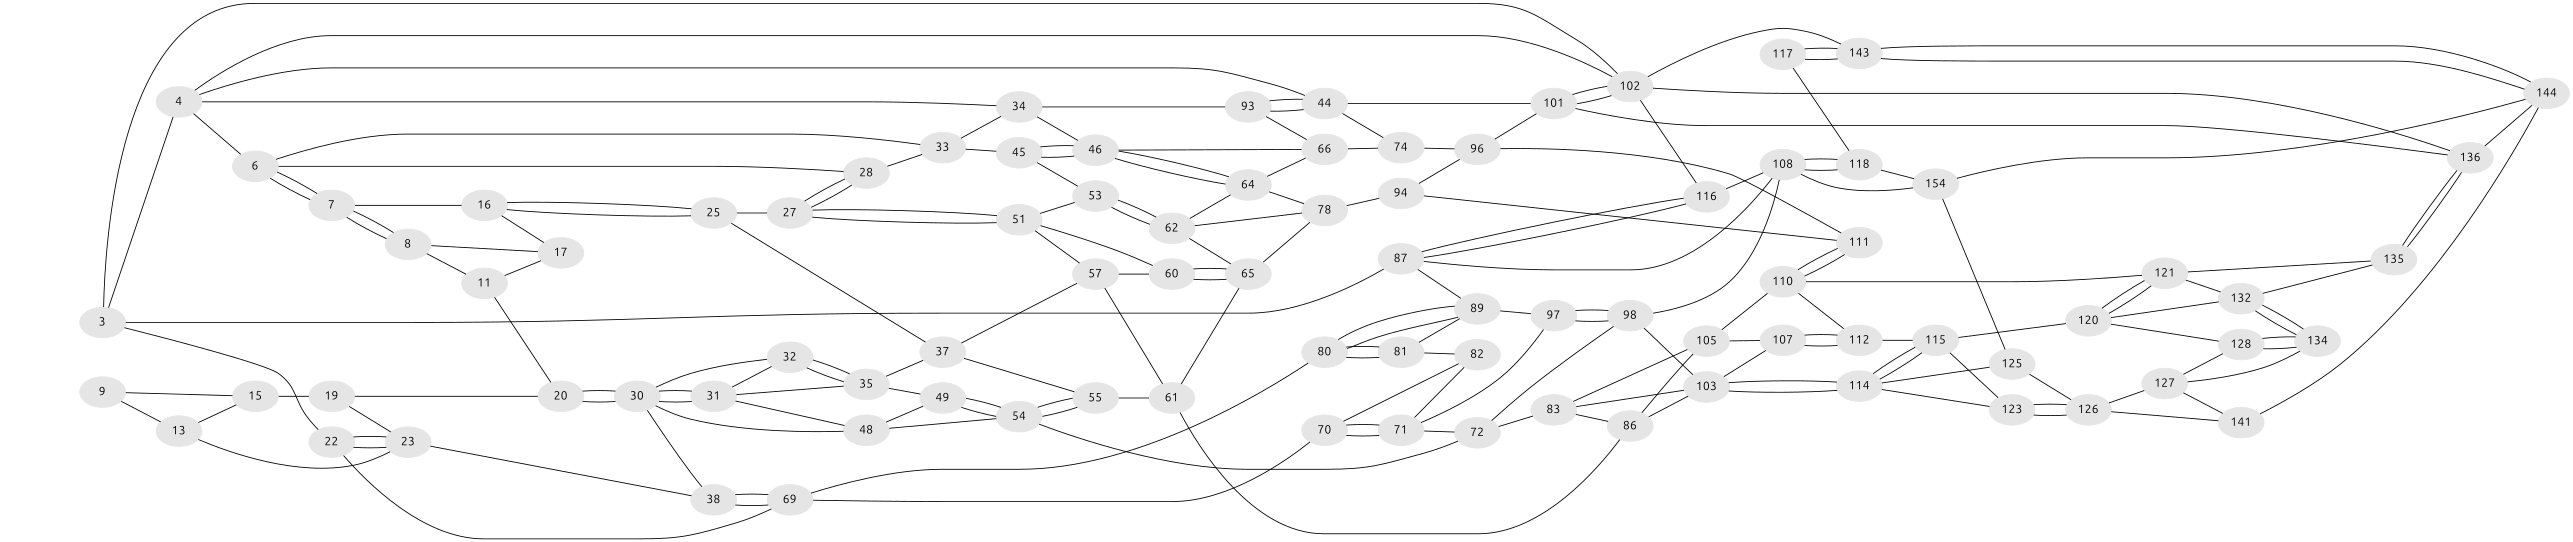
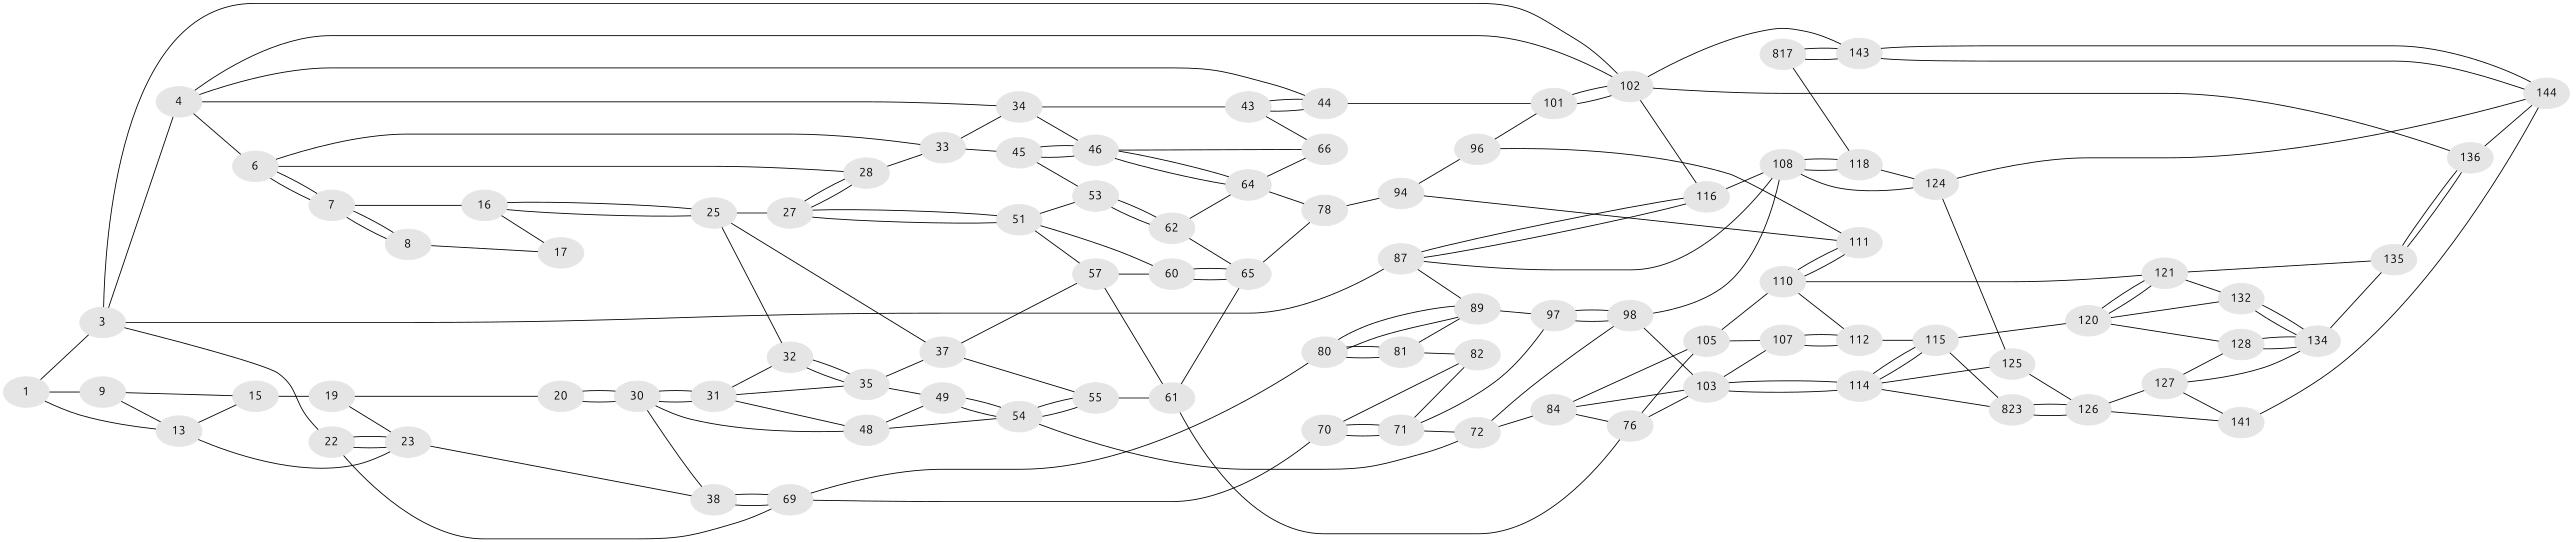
  graph {
    fontname=Ubuntu
    rankdir=LR
    node [color=gray90 fontname=Ubuntu style=filled]
    edge [fontname=Ubuntu]
+   1 [super="+2"]
    3 [super="+21"]
    9 [super="+10"]
    13 [super="+14"]
    4 [super="+5"]
    22
    87 [super="+88"]
    102 [super="+142"]
    15
    23 [super="+24"]
    6 [super="+29"]
    34 [super="+42"]
    44 [super="+75"]
    69 [super="+73"]
    89 [super="+93"]
    108 [super="+109"]
    116
    136 [super="+146"]
    143
    7
    28
    33 [super="+40"]
-   43 [label=93]
+   43
    46 [super="+47"]
-   74
    101 [super="+137"]
    8 [super="+12"]
    16
    45
-   11 [super="+18"]
    17
    25 [super="+26"]
    20
    19
    30 [super="+39"]
    38
    27
    32
    37 [super="+56"]
    31 [super="+41"]
    48 [super="+50"]
    70
    80
    51 [super="+52"]
    35 [super="+36"]
    55
    57 [super="+59"]
    53
    60
    49
    54 [super="+58"]
    66 [super="+68"]
    64 [super="+67"]
    61 [super="+76"]
    96 [super="+130"]
    62 [super="+63"]
    78 [super="+79"]
    72 [super="+83"]
    65 [super="+77"]
-   84 [super="+85" label=83]
+   84 [super="+85"]
    98 [super="+99"]
-   86 [super="+100"]
+   86 [super="+100" label=76]
    103 [super="+104"]
    105 [super="+106"]
    94 [super="+95"]
    71 [super="+91"]
    82 [super="+90"]
    81 [super="+92"]
    97
    111
    107
    114 [super="+122"]
    110 [super="+113"]
    118
-   124 [super="+131" label=154]
+   124 [super="+131"]
    144 [super="+145"]
    112
    115 [super="+119"]
-   123
+   123 [label=823]
    125
    121 [super="+133"]
    132
    135
    120 [super="+129"]
    126 [super="+138"]
    128
-   117
+   117 [label=817]
    134 [super="+140"]
    127 [super="+139"]
    141
+   1 -- 3
+   1 -- 9
+   1 -- 13
    3 -- 4
    3 -- 22
    3 -- 87
    3 -- 102
    9 -- 13
    9 -- 15
    13 -- 15
    13 -- 23
    4 -- 102
    4 -- 6
    4 -- 34
    4 -- 44
    22 -- 23
    22 -- 23
    22 -- 69
    87 -- 89
    87 -- 108
    87 -- 116
    87 -- 116
    102 -- 116
    102 -- 136
    102 -- 143
    15 -- 19
    23 -- 38
    6 -- 7
    6 -- 7
    6 -- 28
    6 -- 33
    34 -- 43
    34 -- 46
-   44 -- 74
    44 -- 101
    69 -- 70
    69 -- 80
    89 -- 97
    108 -- 118
    108 -- 118
    108 -- 124
    116 -- 108
    136 -- 144
    143 -- 144
    143 -- 144
    7 -- 8
    7 -- 8
    7 -- 16
    28 -- 33
    33 -- 34
    33 -- 45
    43 -- 44
    43 -- 44
    43 -- 66
    46 -- 66
    46 -- 64
    46 -- 64
-   74 -- 96
    101 -- 102
    101 -- 102
-   101 -- 136
-   8 -- 11
    8 -- 17
    16 -- 17
    16 -- 25
    16 -- 25
    45 -- 46
    45 -- 46
    45 -- 53
-   11 -- 17
-   11 -- 20
    25 -- 27
-   30 -- 32
+   25 -- 32
    25 -- 37
    20 -- 30
    20 -- 30
    19 -- 23
    19 -- 20
    30 -- 38
    30 -- 31
    30 -- 31
    30 -- 48
    38 -- 69
    38 -- 69
    27 -- 28
    27 -- 28
    27 -- 51
    27 -- 51
    32 -- 35
    32 -- 35
    37 -- 55
    37 -- 57
    31 -- 32
    31 -- 48
    31 -- 35
    48 -- 49
    48 -- 54
    70 -- 71
    70 -- 71
    70 -- 82
    80 -- 89
    80 -- 89
    80 -- 81
    80 -- 81
    51 -- 57
    51 -- 53
    51 -- 60
    35 -- 37
    35 -- 49
    55 -- 61
    57 -- 60
    57 -- 61
    53 -- 62
    53 -- 62
    60 -- 65
    60 -- 65
    49 -- 54
    49 -- 54
    54 -- 55
    54 -- 55
    54 -- 72
-   66 -- 74
    64 -- 66
    64 -- 78
    61 -- 65
    61 -- 86
    96 -- 101
    96 -- 111
    62 -- 64
-   62 -- 78
    62 -- 65
    78 -- 94
    72 -- 84
    72 -- 98
    65 -- 78
    84 -- 86
    84 -- 103
    84 -- 105
    98 -- 108
    98 -- 103
    86 -- 103
    86 -- 105
    103 -- 107
    103 -- 114
    103 -- 114
    105 -- 107
    105 -- 110
    94 -- 96
    94 -- 111
    71 -- 72
    71 -- 82
    71 -- 97
    81 -- 89
    81 -- 82 [weight=2]
    97 -- 98
    97 -- 98
    107 -- 112
    107 -- 112
    114 -- 115
    114 -- 115
    114 -- 123
    114 -- 125
    110 -- 111
    110 -- 111
    110 -- 112
    110 -- 121
    118 -- 124
    124 -- 144
    124 -- 125
    112 -- 115
    115 -- 123
    115 -- 120
    123 -- 126
    123 -- 126
    125 -- 126
    121 -- 132
    121 -- 135
    132 -- 134
    132 -- 134
    135 -- 136
    135 -- 136
    120 -- 121
    120 -- 121
    120 -- 132
    120 -- 128
    126 -- 127
    126 -- 141
    128 -- 134
    128 -- 134
    117 -- 143
    117 -- 143
    117 -- 118
-   132 -- 135
+   134 -- 135
    127 -- 128
    127 -- 134
    127 -- 141
    141 -- 144
  }
